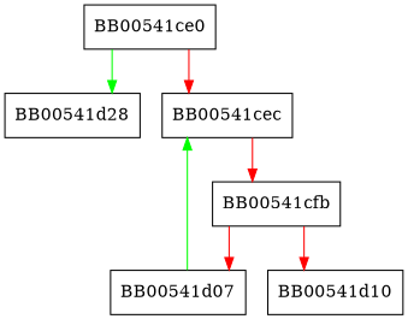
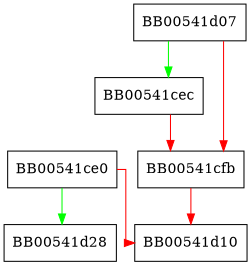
  digraph {
    splines=ortho
    node [shape=box]
    edge [color=red]
    BB00541ce0
    BB00541d28
    BB00541cec
    BB00541cfb
    BB00541d07
    BB00541d10
    BB00541ce0 -> BB00541d28 [color=green]
-   BB00541ce0 -> BB00541cec
+   BB00541ce0 -> BB00541d10
    BB00541cec -> BB00541cfb
-   BB00541cfb -> BB00541d07
+   BB00541d07 -> BB00541cfb
    BB00541cfb -> BB00541d10
    BB00541d07 -> BB00541cec [color=green]
  }
